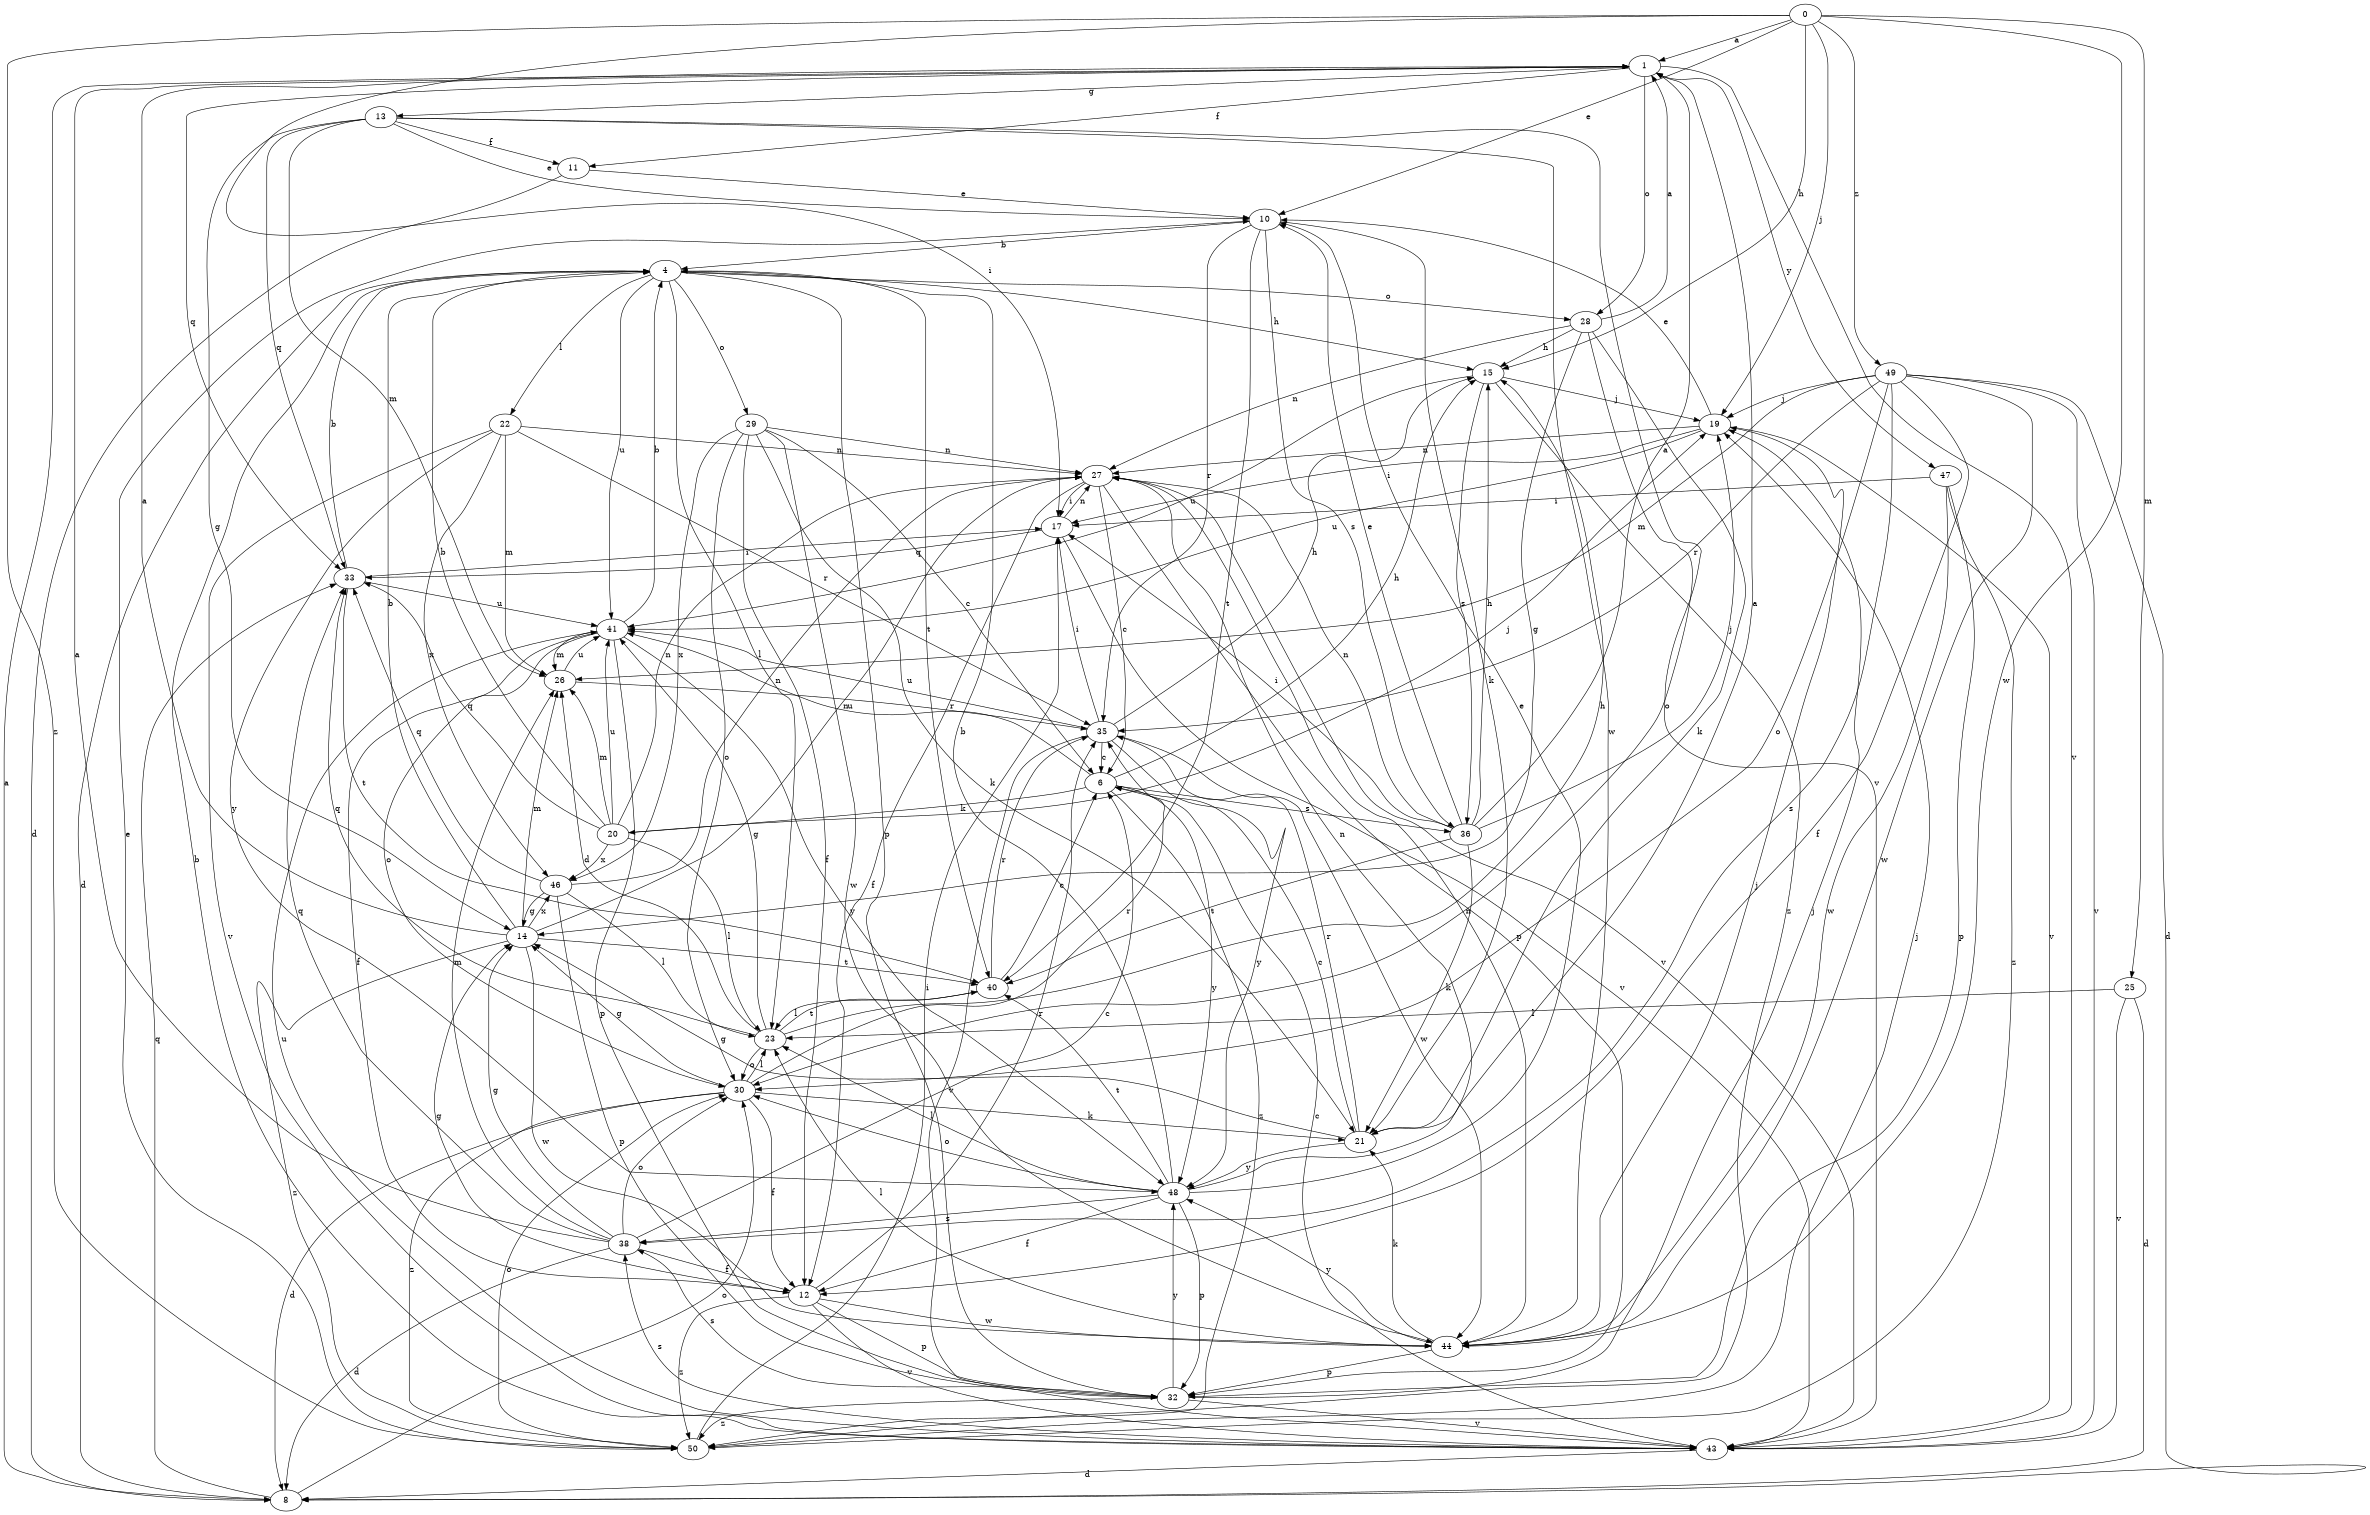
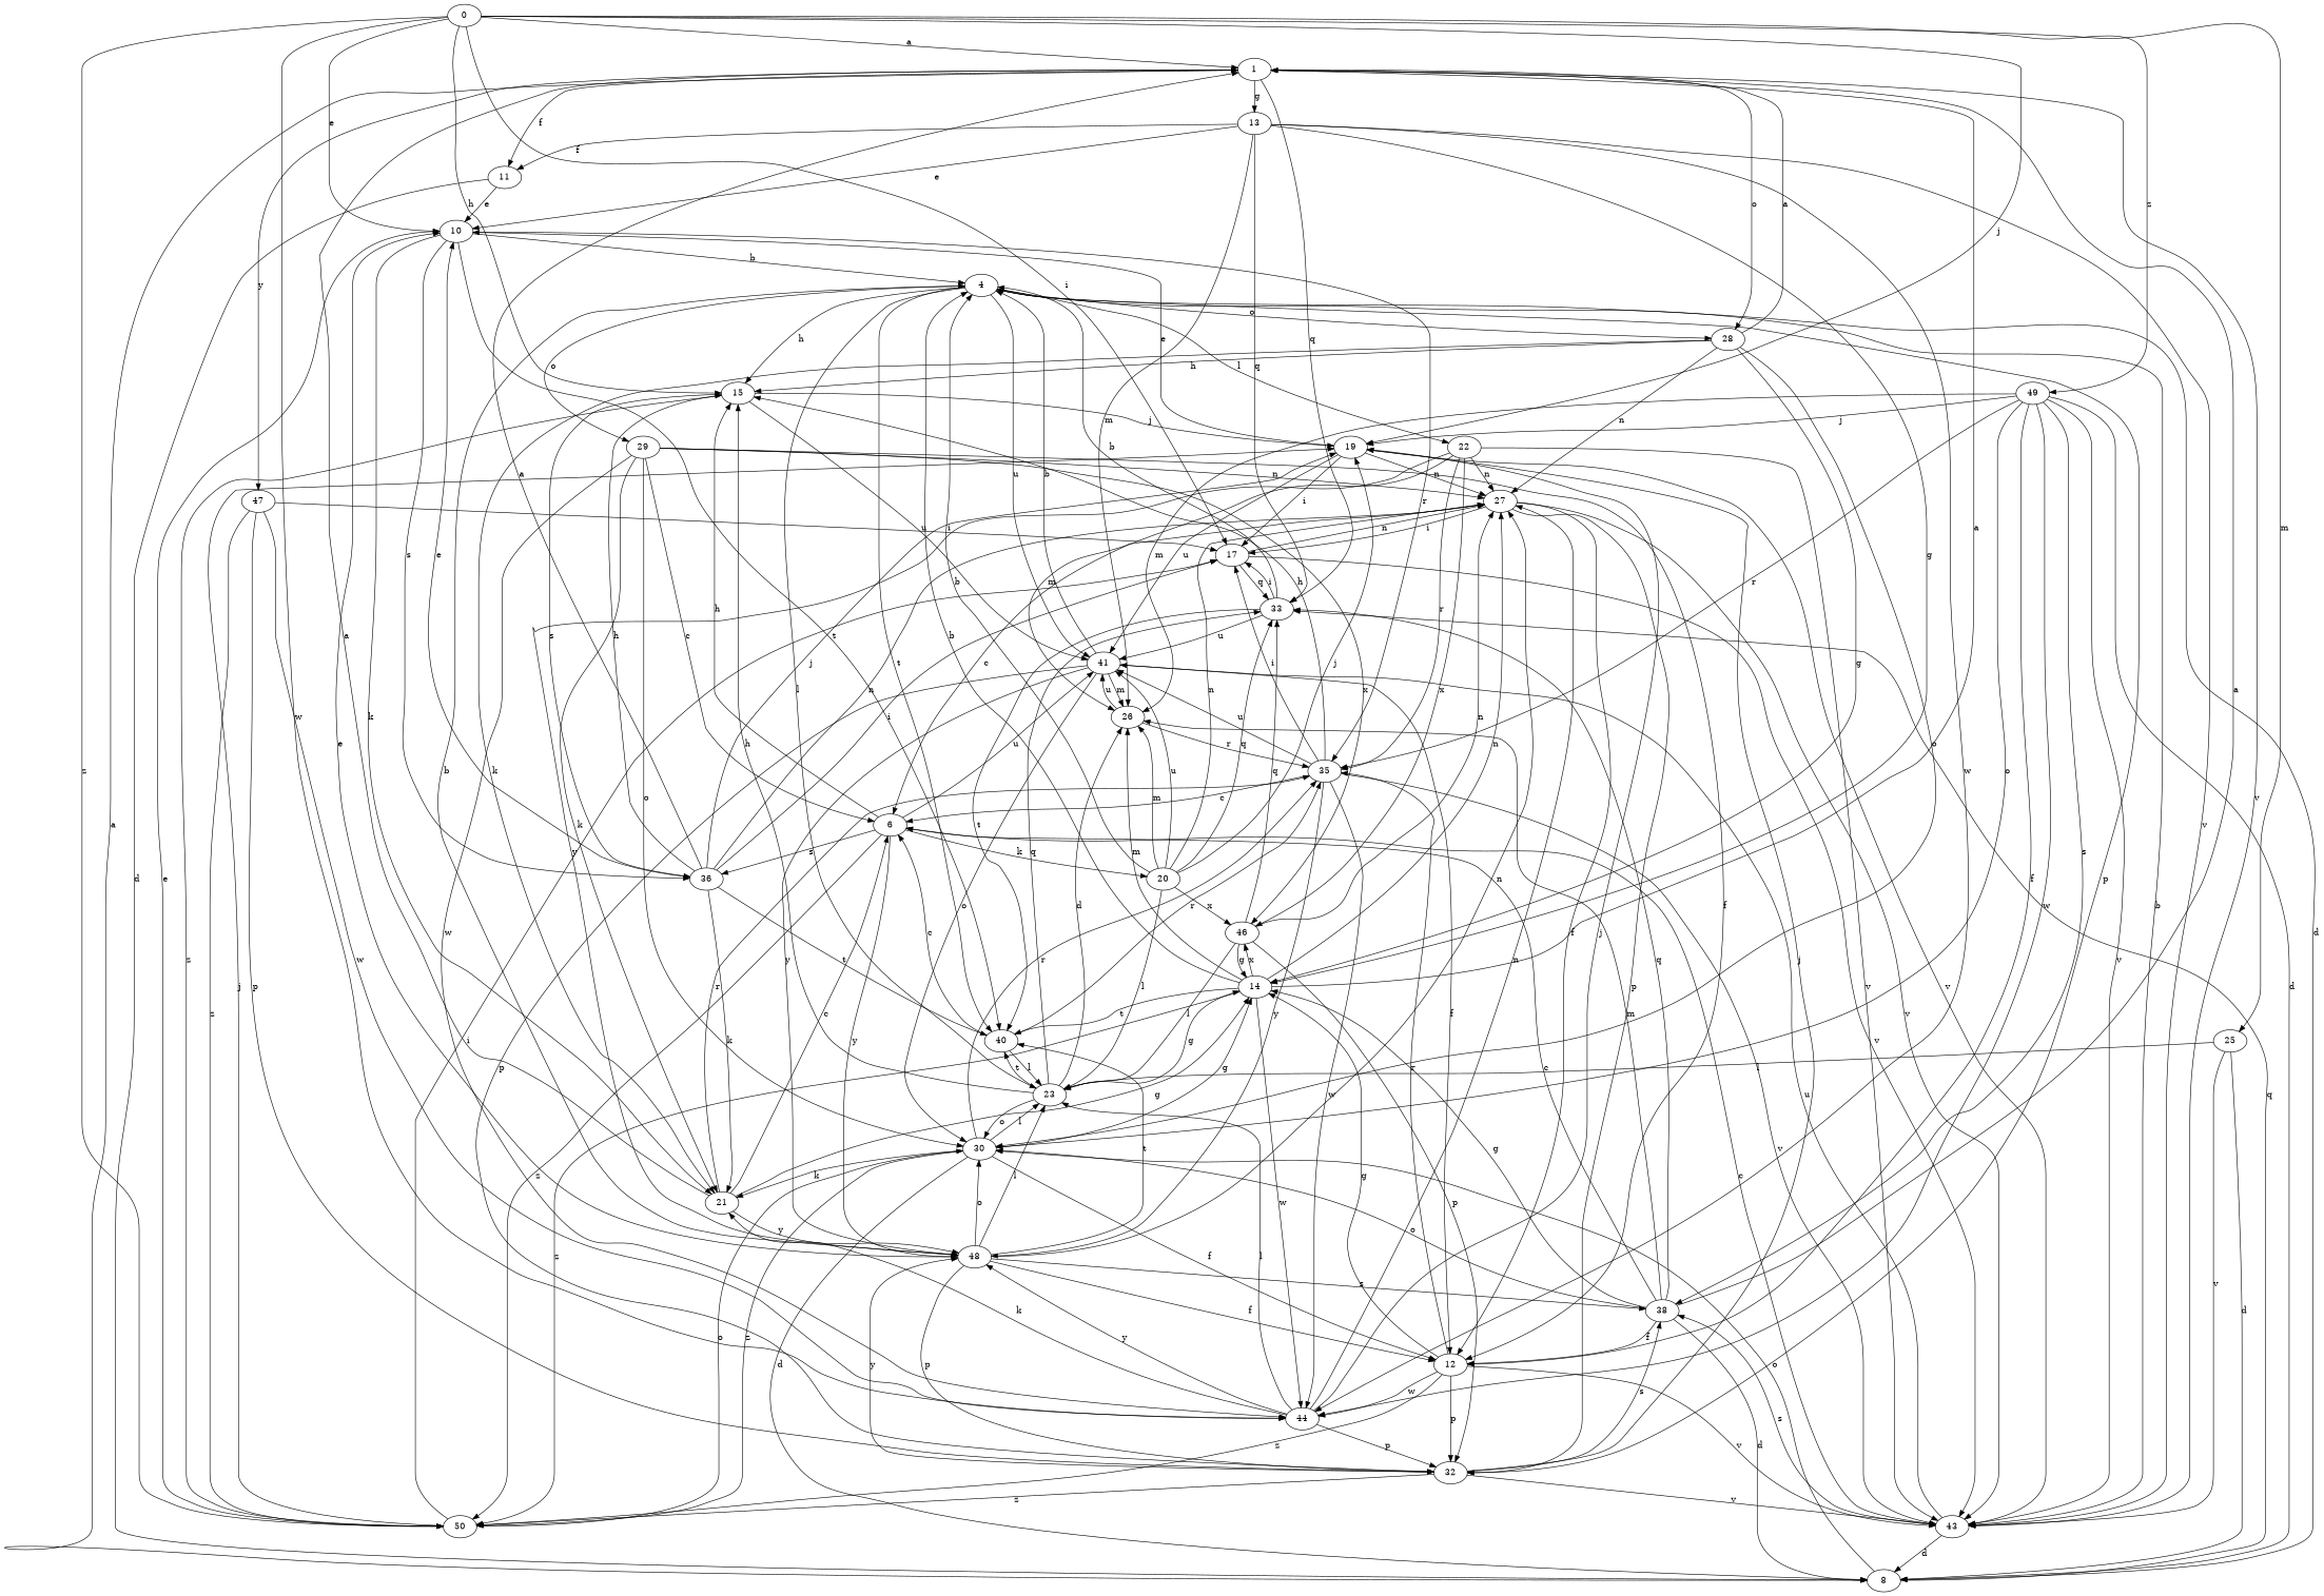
  strict digraph {
    0
    1
    10
    15
    17
    19
    25
    44
    49
    50
    11
    13
    28
    33
    43
    47
    4
    40
    36
    21
    35
    41
    27
    8
    23
    32
    48
    30
    12
    26
    n31 [label=38]
    14
    6
    22
    29
    46
    20
    0 -> 1 [label=a]
    0 -> 10 [label=e]
    0 -> 15 [label=h]
    0 -> 17 [label=i]
    0 -> 19 [label=j]
    0 -> 25 [label=m]
    0 -> 44 [label=w]
    0 -> 49 [label=z]
    0 -> 50 [label=z]
    1 -> 11 [label=f]
    1 -> 13 [label=g]
    1 -> 28 [label=o]
    1 -> 33 [label=q]
    1 -> 43 [label=v]
    1 -> 47 [label=y]
    10 -> 4 [label=b]
    10 -> 40 [label=t]
    10 -> 36 [label=s]
    10 -> 21 [label=k]
    10 -> 35 [label=r]
    15 -> 19 [label=j]
    15 -> 50 [label=z]
    15 -> 36 [label=s]
    15 -> 41 [label=u]
    17 -> 33 [label=q]
    17 -> 43 [label=v]
    17 -> 27 [label=n]
    19 -> 10 [label=e]
    19 -> 17 [label=i]
    19 -> 43 [label=v]
    19 -> 41 [label=u]
    19 -> 27 [label=n]
    25 -> 43 [label=v]
    25 -> 8 [label=d]
    25 -> 23 [label=l]
    44 -> 19 [label=j]
    44 -> 21 [label=k]
    44 -> 27 [label=n]
    44 -> 23 [label=l]
    44 -> 32 [label=p]
    44 -> 48 [label=y]
    49 -> 19 [label=j]
    49 -> 44 [label=w]
    49 -> 43 [label=v]
    49 -> 35 [label=r]
    49 -> 8 [label=d]
    49 -> 30 [label=o]
    49 -> 12 [label=f]
    49 -> 26 [label=m]
    49 -> n31 [label=s]
    50 -> 10 [label=e]
    50 -> 17 [label=i]
    50 -> 19 [label=j]
    50 -> 30 [label=o]
    11 -> 10 [label=e]
    11 -> 8 [label=d]
    13 -> 10 [label=e]
    13 -> 44 [label=w]
    13 -> 11 [label=f]
    13 -> 33 [label=q]
    13 -> 43 [label=v]
    13 -> 26 [label=m]
    13 -> 14 [label=g]
    28 -> 1 [label=a]
    28 -> 15 [label=h]
    28 -> 21 [label=k]
    28 -> 27 [label=n]
    28 -> 30 [label=o]
    28 -> 14 [label=g]
    33 -> 17 [label=i]
    33 -> 4 [label=b]
    33 -> 40 [label=t]
    33 -> 41 [label=u]
    43 -> 4 [label=b]
    43 -> 41 [label=u]
    43 -> 8 [label=d]
    43 -> n31 [label=s]
    43 -> 6 [label=c]
    47 -> 17 [label=i]
    47 -> 44 [label=w]
    47 -> 50 [label=z]
    47 -> 32 [label=p]
    4 -> 15 [label=h]
    4 -> 28 [label=o]
    4 -> 40 [label=t]
    4 -> 41 [label=u]
    4 -> 8 [label=d]
    4 -> 23 [label=l]
    4 -> 32 [label=p]
    4 -> 22 [label=l]
    4 -> 29 [label=o]
    40 -> 35 [label=r]
    40 -> 23 [label=l]
    40 -> 6 [label=c]
    36 -> 1 [label=a]
    36 -> 10 [label=e]
    36 -> 15 [label=h]
    36 -> 17 [label=i]
    36 -> 19 [label=j]
    36 -> 40 [label=t]
    36 -> 21 [label=k]
    36 -> 27 [label=n]
    21 -> 1 [label=a]
    21 -> 35 [label=r]
    21 -> 48 [label=y]
    21 -> 14 [label=g]
    21 -> 6 [label=c]
    35 -> 15 [label=h]
    35 -> 17 [label=i]
    35 -> 44 [label=w]
    35 -> 43 [label=v]
    35 -> 41 [label=u]
    35 -> 48 [label=y]
    35 -> 6 [label=c]
    41 -> 4 [label=b]
    41 -> 32 [label=p]
    41 -> 48 [label=y]
    41 -> 30 [label=o]
    41 -> 12 [label=f]
    41 -> 26 [label=m]
    27 -> 17 [label=i]
    27 -> 43 [label=v]
    27 -> 32 [label=p]
    27 -> 12 [label=f]
    27 -> 6 [label=c]
    8 -> 1 [label=a]
    8 -> 33 [label=q]
    8 -> 30 [label=o]
    23 -> 15 [label=h]
    23 -> 33 [label=q]
    23 -> 40 [label=t]
    23 -> 30 [label=o]
    23 -> 26 [label=d]
-   23 -> 41 [label=g]
+   23 -> 14 [label=g]
    32 -> 19 [label=j]
    32 -> 50 [label=z]
    32 -> 43 [label=v]
    32 -> 48 [label=y]
    32 -> n31 [label=s]
    48 -> 10 [label=e]
    48 -> 4 [label=b]
    48 -> 40 [label=t]
    48 -> 27 [label=n]
    48 -> 23 [label=l]
    48 -> 32 [label=p]
    48 -> 30 [label=o]
    48 -> 12 [label=f]
    48 -> n31 [label=s]
    30 -> 50 [label=z]
    30 -> 21 [label=k]
    30 -> 35 [label=r]
    30 -> 8 [label=d]
    30 -> 23 [label=l]
    30 -> 12 [label=f]
    30 -> 14 [label=g]
    12 -> 44 [label=w]
    12 -> 50 [label=z]
    12 -> 43 [label=v]
    12 -> 35 [label=r]
    12 -> 32 [label=p]
    12 -> 14 [label=g]
    26 -> 35 [label=r]
    26 -> 41 [label=u]
    n31 -> 1 [label=a]
    n31 -> 33 [label=q]
    n31 -> 8 [label=d]
    n31 -> 30 [label=o]
    n31 -> 12 [label=f]
    n31 -> 26 [label=m]
    n31 -> 14 [label=g]
    n31 -> 6 [label=c]
    14 -> 1 [label=a]
    14 -> 44 [label=w]
    14 -> 50 [label=z]
    14 -> 4 [label=b]
    14 -> 40 [label=t]
    14 -> 27 [label=n]
    14 -> 26 [label=m]
    14 -> 46 [label=x]
    6 -> 15 [label=h]
    6 -> 50 [label=z]
    6 -> 36 [label=s]
    6 -> 41 [label=u]
    6 -> 48 [label=y]
    6 -> 20 [label=k]
    22 -> 43 [label=v]
    22 -> 35 [label=r]
    22 -> 27 [label=n]
    22 -> 48 [label=y]
    22 -> 26 [label=m]
    22 -> 46 [label=x]
    29 -> 44 [label=w]
    29 -> 21 [label=k]
    29 -> 27 [label=n]
    29 -> 30 [label=o]
    29 -> 12 [label=f]
    29 -> 6 [label=c]
    29 -> 46 [label=x]
    46 -> 33 [label=q]
    46 -> 27 [label=n]
    46 -> 23 [label=l]
    46 -> 32 [label=p]
    46 -> 14 [label=g]
    20 -> 19 [label=j]
    20 -> 33 [label=q]
    20 -> 4 [label=b]
    20 -> 41 [label=u]
    20 -> 27 [label=n]
    20 -> 23 [label=l]
    20 -> 26 [label=m]
    20 -> 46 [label=x]
  }
